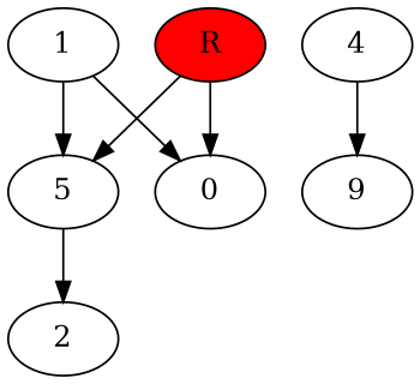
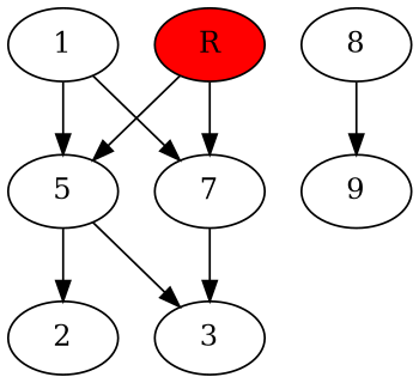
  digraph {
    1
    5
-   7 [label=0]
+   7
    2
-   4
+   3
+   4 [label=8]
    9
    R [fillcolor="#ff0000" style=filled]
    1 -> 5
    1 -> 7
    5 -> 2
+   5 -> 3
+   7 -> 3
    4 -> 9
    R -> 5
    R -> 7
  }
